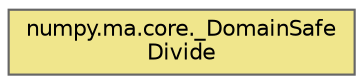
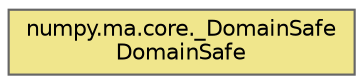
  digraph {
    rankdir=TB
-   n1 [color=gray40 fillcolor=khaki fontname=Helvetica fontsize=10 height=0.2 label="numpy.ma.core._DomainSafe\lDivide" shape=record style=filled width=0.4]
+   n1 [color=gray40 fillcolor=khaki fontname=Helvetica fontsize=10 height=0.2 label="numpy.ma.core._DomainSafe\lDomainSafe" shape=record style=filled width=0.4]
  }
